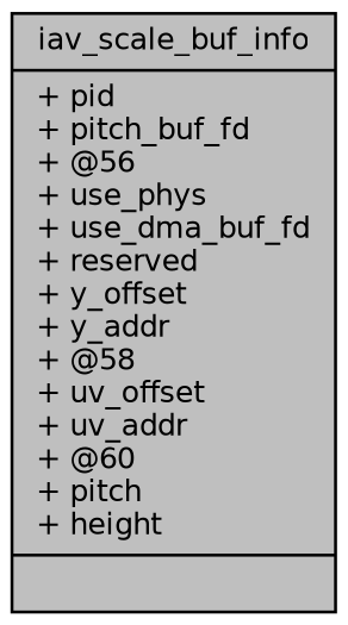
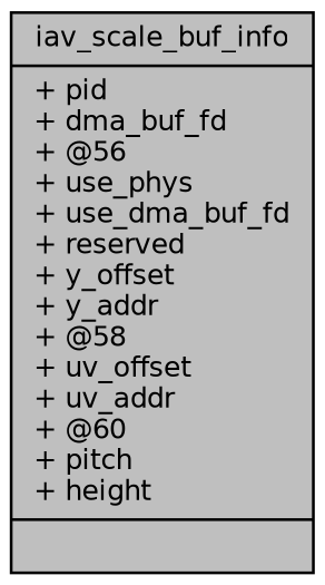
  digraph {
-   n1 [color=black fillcolor=grey75 fontcolor=black fontname=Helvetica fontsize=10 height=0.2 label="{iav_scale_buf_info\n|+ pid\l+ pitch_buf_fd\l+ @56\l+ use_phys\l+ use_dma_buf_fd\l+ reserved\l+ y_offset\l+ y_addr\l+ @58\l+ uv_offset\l+ uv_addr\l+ @60\l+ pitch\l+ height\l|}" shape=record style=filled width=0.4]
+   n1 [color=black fillcolor=grey75 fontcolor=black fontname=Helvetica fontsize=10 height=0.2 label="{iav_scale_buf_info\n|+ pid\l+ dma_buf_fd\l+ @56\l+ use_phys\l+ use_dma_buf_fd\l+ reserved\l+ y_offset\l+ y_addr\l+ @58\l+ uv_offset\l+ uv_addr\l+ @60\l+ pitch\l+ height\l|}" shape=record style=filled width=0.4]
  }
